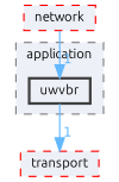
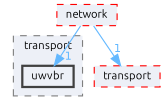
  digraph {
    compound=true
    fontname=Ubuntu
    node [color=red fillcolor="#edf0f7" fontname=Ubuntu fontsize=10 shape=box style="filled,dashed"]
    edge [color=steelblue1 fontcolor=steelblue1 fontname=Ubuntu fontsize=10 headlabel=1 labeldistance=1.5 labelfontname=Helvetica labelfontsize=10]
    n1 [color=grey25 height=0.2 label=uwvbr style="filled,bold" width=0.4]
    n2 [height=0.2 label=transport width=0.4]
    n3 [height=0.2 label=network width=0.4]
    subgraph cluster_1 {
      bgcolor="#edf0f7"
      fontsize=10
-     label=application
+     label=transport
      pencolor=grey50
      style="filled,dashed"
      n1
    }
-   n1 -> n2
+   n3 -> n2
    n3 -> n1
  }
